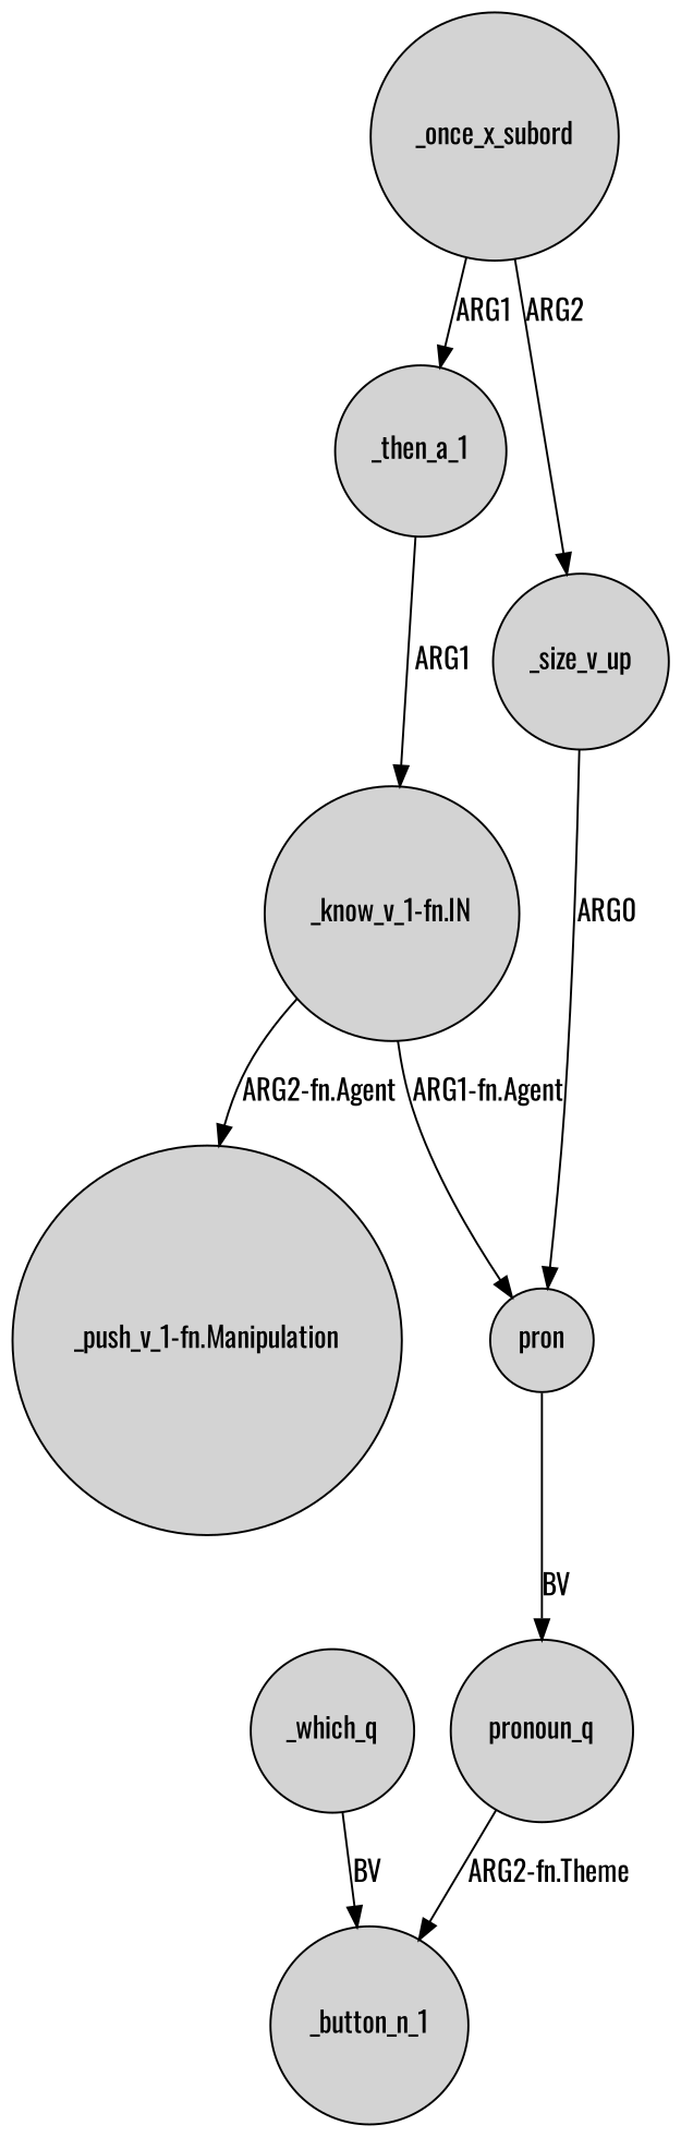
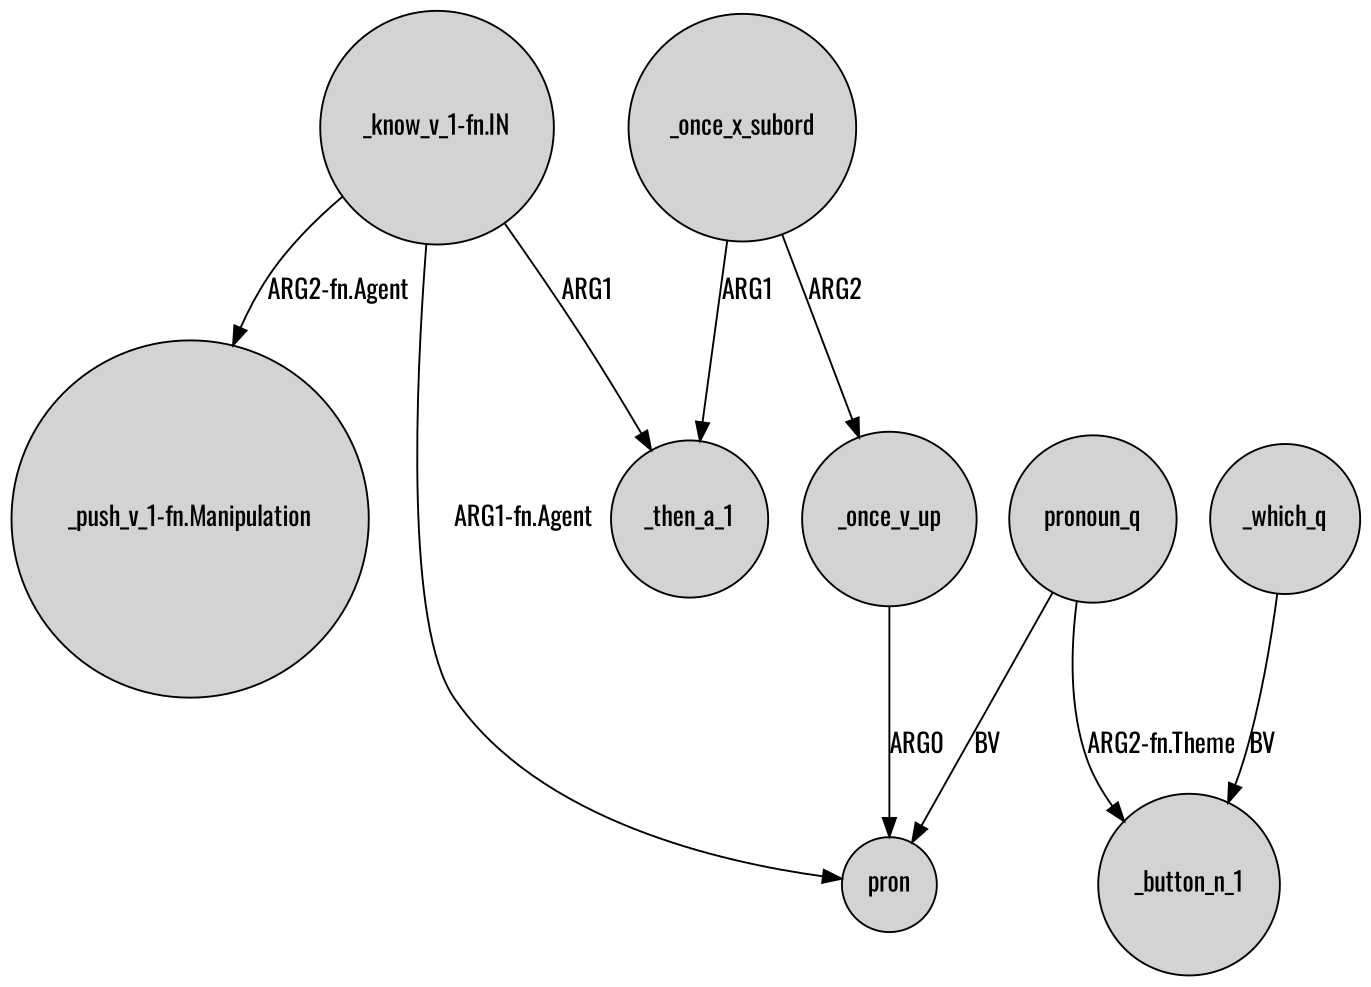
  digraph {
    fontname=Oswald
    node [fontname=Oswald shape=circle style=filled]
    edge [fontname=Oswald]
    "_know_v_1-fn.IN"
    "_push_v_1-fn.Manipulation"
    pron
    _once_x_subord
    _then_a_1
-   _size_v_up
+   _size_v_up [label=_once_v_up]
    _which_q
    _button_n_1
    pronoun_q
    "_know_v_1-fn.IN" -> "_push_v_1-fn.Manipulation" [label="ARG2-fn.Agent"]
    "_know_v_1-fn.IN" -> pron [label="ARG1-fn.Agent"]
    _once_x_subord -> _then_a_1 [label=ARG1]
    _once_x_subord -> _size_v_up [label=ARG2]
-   _then_a_1 -> "_know_v_1-fn.IN" [label=ARG1]
+   "_know_v_1-fn.IN" -> _then_a_1 [label=ARG1]
    _size_v_up -> pron [label=ARG0]
    _which_q -> _button_n_1 [label=BV]
-   pron -> pronoun_q [label=BV]
+   pronoun_q -> pron [label=BV]
    pronoun_q -> _button_n_1 [label="ARG2-fn.Theme"]
  }
